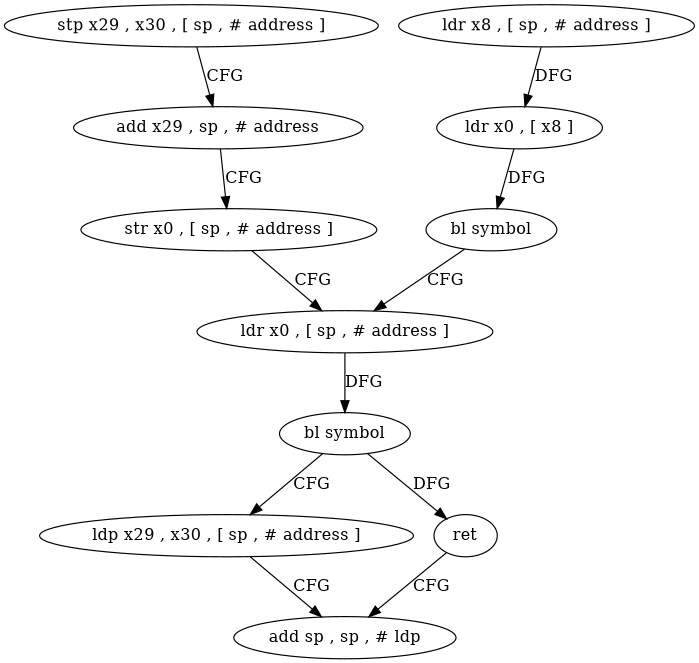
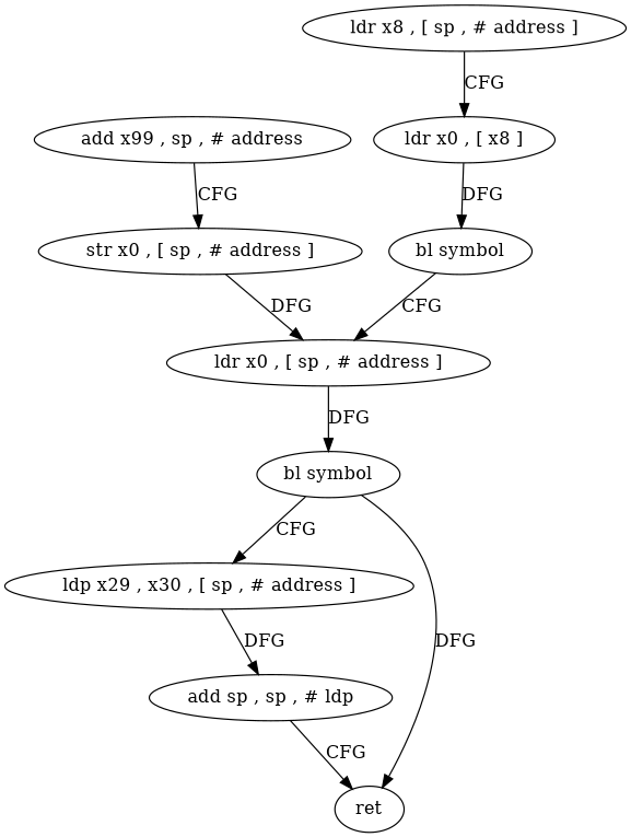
  digraph {
-   n1 [label="stp x29 , x30 , [ sp , # address ]"]
-   n2 [label="add x29 , sp , # address"]
+   n2 [label="add x99 , sp , # address"]
    n3 [label="str x0 , [ sp , # address ]"]
    n4 [label="ldr x0 , [ sp , # address ]"]
    n5 [label="ldr x8 , [ sp , # address ]"]
    n6 [label="ldr x0 , [ x8 ]"]
    n7 [label="bl symbol"]
    n8 [label="bl symbol"]
    n9 [label="ldp x29 , x30 , [ sp , # address ]"]
    n10 [label=ret]
    n11 [label="add sp , sp , # ldp"]
-   n1 -> n2 [label=CFG]
    n2 -> n3 [label=CFG]
-   n3 -> n4 [label=CFG]
+   n3 -> n4 [label=DFG]
    n4 -> n7 [label=DFG]
-   n5 -> n6 [label=DFG]
+   n5 -> n6 [label=CFG]
    n6 -> n8 [label=DFG]
    n7 -> n9 [label=CFG]
    n7 -> n10 [label=DFG]
    n8 -> n4 [label=CFG]
-   n9 -> n11 [label=CFG]
-   n10 -> n11 [label=CFG]
+   n9 -> n11 [label=DFG]
+   n11 -> n10 [label=CFG]
  }
